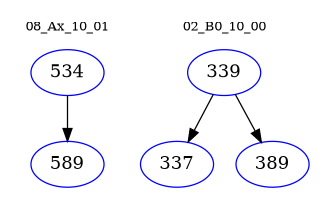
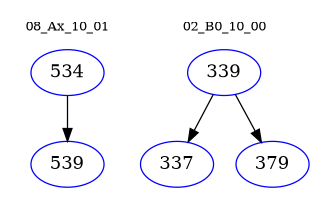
  digraph {
    node [color=blue]
    edge [color=black]
    n1 [label=534]
-   n2 [label=589]
+   n2 [label=539]
    n3 [label=339]
    n4 [label=337]
-   n5 [label=389]
+   n5 [label=379]
    subgraph cluster_1 {
      color=white
      fontsize=10
      label="08_Ax_10_01"
      n1
      n2
    }
    subgraph cluster_2 {
      color=white
      fontsize=10
      label="02_B0_10_00"
      n3
      n4
      n5
    }
    n1 -> n2
    n3 -> n4
    n3 -> n5
  }
